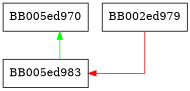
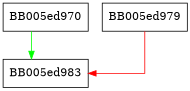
  digraph {
    splines=ortho
    node [shape=box]
    BB005ed970
    BB005ed983
-   BB005ed979 [label=BB002ed979]
-   BB005ed983 -> BB005ed970 [color=green]
+   BB005ed979
+   BB005ed970 -> BB005ed983 [color=green]
    BB005ed979 -> BB005ed983 [color=red]
  }
